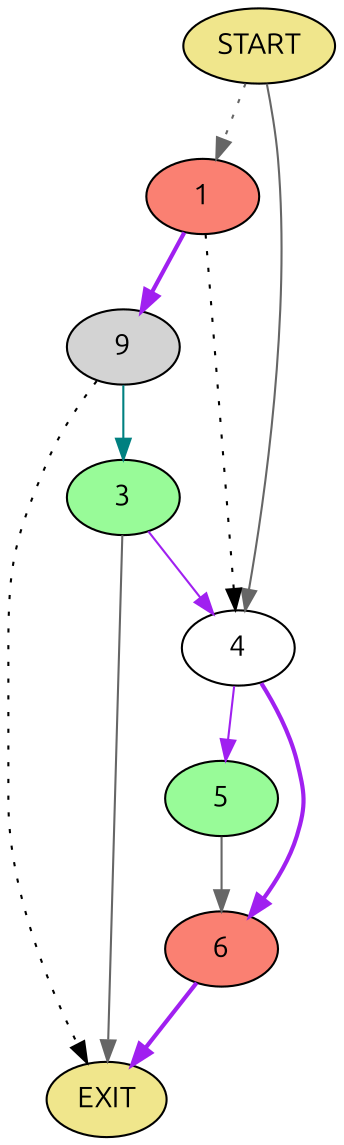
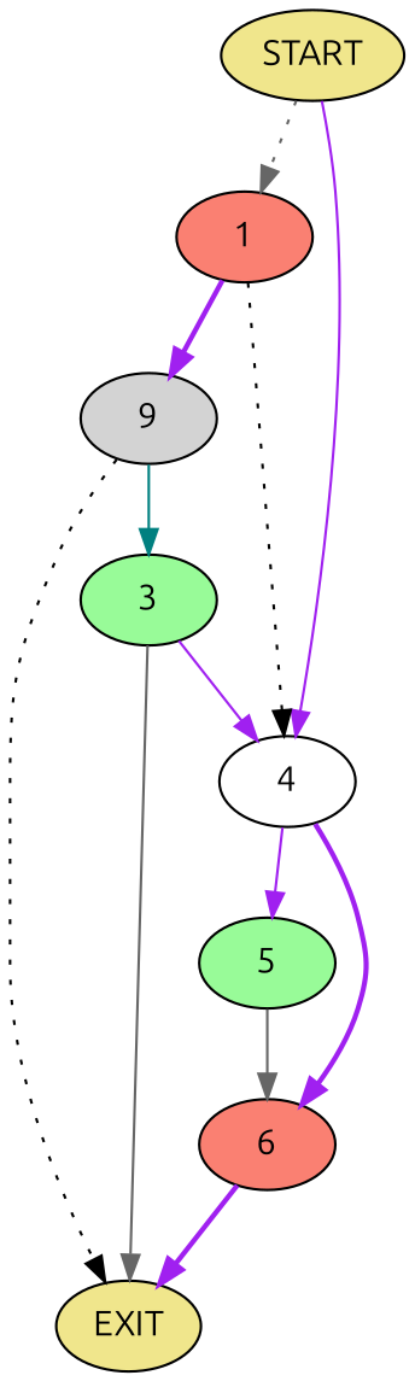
  digraph {
    fontname=Ubuntu
    node [fillcolor=khaki fontname=Ubuntu style=filled]
    edge [color=purple fontname=Ubuntu style=solid]
    n1 [label=START]
    1 [fillcolor=salmon]
    4 [fillcolor=white]
    n4 [fillcolor=lightgrey label=9]
    5 [fillcolor=palegreen]
    6 [fillcolor=salmon]
    3 [fillcolor=palegreen]
    n8 [label=EXIT]
    n1 -> 1 [color=gray40 style=dotted]
-   n1 -> 4 [color=gray40]
+   n1 -> 4
    1 -> 4 [color=black style=dotted]
    1 -> n4 [style=bold]
    4 -> 5
    4 -> 6 [style=bold]
    n4 -> 3 [color=teal]
    n4 -> n8 [color=black style=dotted]
    5 -> 6 [color=gray40]
    6 -> n8 [style=bold]
    3 -> 4
    3 -> n8 [color=gray40]
  }
